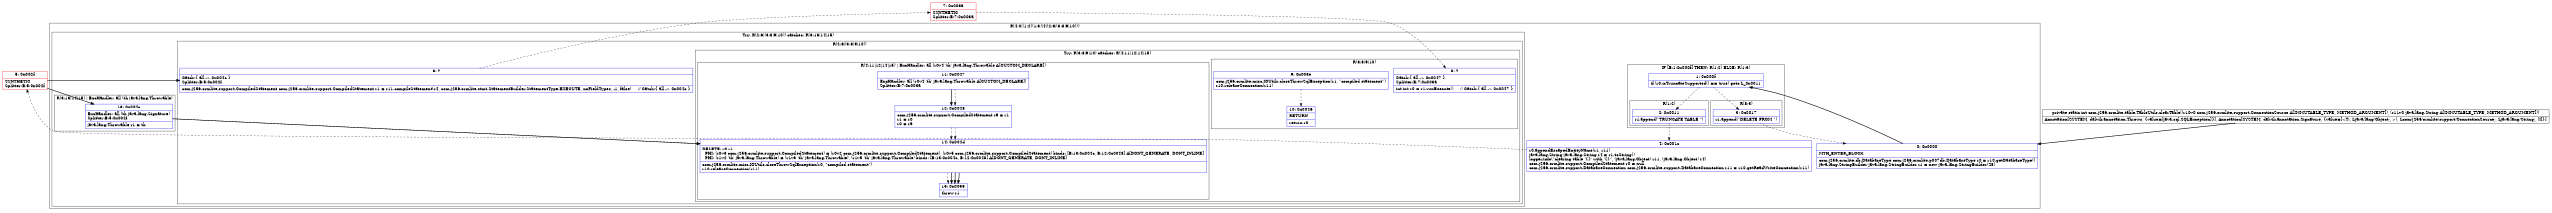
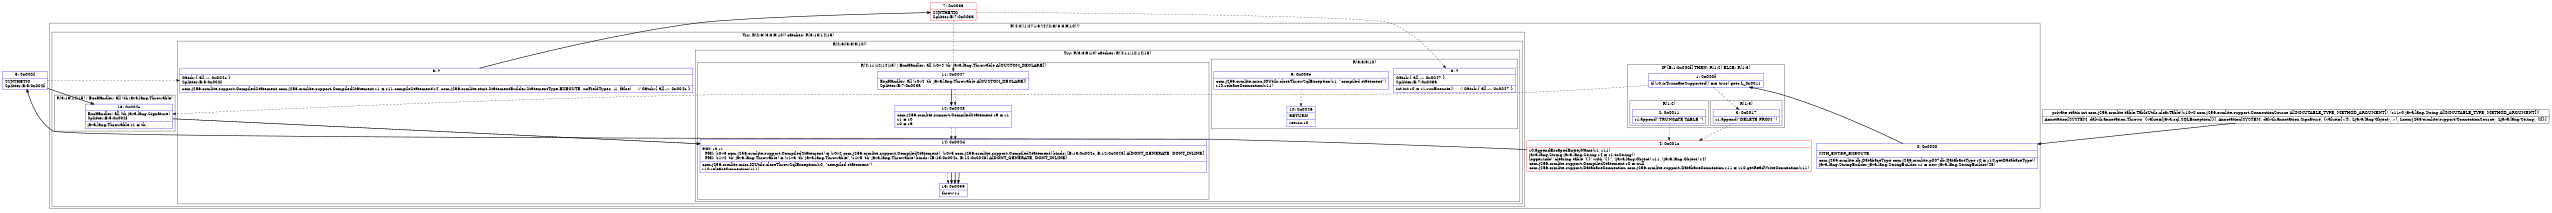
  digraph {
    node [color=blue shape=record]
    edge [style=dashed]
    n1 [label="{2\:\ 0x0011|r1.append(\"TRUNCATE TABLE \")\l}"]
    n2 [label="{3\:\ 0x0017|r1.append(\"DELETE FROM \")\l}"]
    n3 [label="{1\:\ 0x000f|if (r0.isTruncateSupported() == true) goto L_0x0011\l}"]
    n4 [label="{8\:\ ?|Catch:\{ all \-\> 0x0047 \}\lSplitter:B:7:0x003a\l|int int r0 = r1.runExecute()     \/\/ Catch:\{ all \-\> 0x0047 \}\l}"]
    n5 [label="{9\:\ 0x003e|com.j256.ormlite.misc.IOUtils.closeThrowSqlException(r1, \"compiled statement\")\lr10.releaseConnection(r11)\l}"]
    n6 [label="{10\:\ 0x0046|RETURN\l|return r0\l}"]
    n7 [label="{11\:\ 0x0047|ExcHandler: all (r0v4 'th' java.lang.Throwable A[CUSTOM_DECLARE])\lSplitter:B:7:0x003a\l}"]
    n8 [label="{12\:\ 0x0048|com.j256.ormlite.support.CompiledStatement r9 = r1\lr1 = r0\lr0 = r9\l}"]
-   n9 [label="{14\:\ 0x004d|DELETE: r0 r1 \l  PHI: (r0v3 com.j256.ormlite.support.CompiledStatement) = (r0v2 com.j256.ormlite.support.CompiledStatement), (r0v5 com.j256.ormlite.support.CompiledStatement) binds: [B:13:0x004c, B:12:0x0048] A[DONT_GENERATE, DONT_INLINE]\l  PHI: (r1v2 'th' java.lang.Throwable) = (r1v3 'th' java.lang.Throwable), (r1v5 'th' java.lang.Throwable) binds: [B:13:0x004c, B:12:0x0048] A[DONT_GENERATE, DONT_INLINE]\l|com.j256.ormlite.misc.IOUtils.closeThrowSqlException(r0, \"compiled statement\")\lr10.releaseConnection(r11)\l}"]
+   n9 [label="{14\:\ 0x004d|PHI: r0 r1 \l  PHI: (r0v3 com.j256.ormlite.support.CompiledStatement) = (r0v2 com.j256.ormlite.support.CompiledStatement), (r0v5 com.j256.ormlite.support.CompiledStatement) binds: [B:13:0x004c, B:12:0x0048] A[DONT_GENERATE, DONT_INLINE]\l  PHI: (r1v2 'th' java.lang.Throwable) = (r1v3 'th' java.lang.Throwable), (r1v5 'th' java.lang.Throwable) binds: [B:13:0x004c, B:12:0x0048] A[DONT_GENERATE, DONT_INLINE]\l|com.j256.ormlite.misc.IOUtils.closeThrowSqlException(r0, \"compiled statement\")\lr10.releaseConnection(r11)\l}"]
    n10 [label="{15\:\ 0x0055|throw r1\l}"]
    n11 [label="{6\:\ ?|Catch:\{ all \-\> 0x004c \}\lSplitter:B:5:0x002f\l|com.j256.ormlite.support.CompiledStatement com.j256.ormlite.support.CompiledStatement r1 = r11.compileStatement(r4, com.j256.ormlite.stmt.StatementBuilder.StatementType.EXECUTE, noFieldTypes, \-1, false)     \/\/ Catch:\{ all \-\> 0x004c \}\l}"]
    n12 [label="{13\:\ 0x004c|ExcHandler: all (th java.lang.Signature)\lSplitter:B:5:0x002f\l|java.lang.Throwable r1 = th\l}"]
-   n13 [label="{0\:\ 0x0000|MTH_ENTER_BLOCK\l|com.j256.ormlite.db.DatabaseType com.j256.ormlite.p007db.DatabaseType r0 = r10.getDatabaseType()\ljava.lang.StringBuilder java.lang.StringBuilder r1 = new java.lang.StringBuilder(48)\l}"]
-   n14 [label="{4\:\ 0x001c|r0.appendEscapedEntityName(r1, r11)\ljava.lang.String java.lang.String r4 = r1.toString()\llogger.info(\"clearing table '\{\}' with '\{\}\", (java.lang.Object) r11, (java.lang.Object) r4)\lcom.j256.ormlite.support.CompiledStatement r0 = null\lcom.j256.ormlite.support.DatabaseConnection com.j256.ormlite.support.DatabaseConnection r11 = r10.getReadWriteConnection(r11)\l}"]
+   n13 [label="{0\:\ 0x0000|MTH_ENTER_EXECUTE\l|com.j256.ormlite.db.DatabaseType com.j256.ormlite.p007db.DatabaseType r0 = r10.getDatabaseType()\ljava.lang.StringBuilder java.lang.StringBuilder r1 = new java.lang.StringBuilder(48)\l}"]
+   n14 [color=red label="{4\:\ 0x001c|r0.appendEscapedEntityName(r1, r11)\ljava.lang.String java.lang.String r4 = r1.toString()\llogger.info(\"clearing table '\{\}' with '\{\}\", (java.lang.Object) r11, (java.lang.Object) r4)\lcom.j256.ormlite.support.CompiledStatement r0 = null\lcom.j256.ormlite.support.DatabaseConnection com.j256.ormlite.support.DatabaseConnection r11 = r10.getReadWriteConnection(r11)\l}"]
    n15 [color=red label="{7\:\ 0x003a|SYNTHETIC\lSplitter:B:7:0x003a\l}"]
-   n16 [color=red label="{5\:\ 0x002f|SYNTHETIC\lSplitter:B:5:0x002f\l}"]
+   n16 [label="{5\:\ 0x002f|SYNTHETIC\lSplitter:B:5:0x002f\l}"]
    n17 [label="{private static int com.j256.ormlite.table.TableUtils.clearTable((r10v0 com.j256.ormlite.support.ConnectionSource A[IMMUTABLE_TYPE, METHOD_ARGUMENT]), (r11v0 java.lang.String A[IMMUTABLE_TYPE, METHOD_ARGUMENT]))  | Annotation[SYSTEM, dalvik.annotation.Throws, \{value=[java.sql.SQLException]\}], Annotation[SYSTEM, dalvik.annotation.Signature, \{value=[\<T:, Ljava\/lang\/Object;, \>(, Lcom\/j256\/ormlite\/support\/ConnectionSource;, Ljava\/lang\/String;, )I]\}]\l}" color=""]
    subgraph cluster_1 {
      label="R(4:0|(1:2)(1:3)|4|(2:6|(3:8|9|10)))"
      n13
      n14
      subgraph cluster_2 {
        label="IF [B:1:0x000f] THEN: R(1:2) ELSE: R(1:3)"
        n3
        subgraph cluster_3 {
          label="R(1:2)"
          n1
        }
        subgraph cluster_4 {
-         label="R(8:3)"
+         label="R(1:3)"
          n2
        }
      }
      subgraph cluster_5 {
        label="Try: R(2:6|(3:8|9|10)) catches: R(3:13|14|15)"
        subgraph cluster_6 {
          label="R(2:6|(3:8|9|10))"
          n11
          subgraph cluster_7 {
            label="Try: R(3:8|9|10) catches: R(4:11|12|14|15)"
            subgraph cluster_8 {
              label="R(3:8|9|10)"
              n4
              n5
              n6
            }
            subgraph cluster_9 {
              label="R(4:11|12|14|15) | ExcHandler: all (r0v4 'th' java.lang.Throwable A[CUSTOM_DECLARE])\l"
              n7
              n8
              n9
              n10
            }
          }
        }
        subgraph cluster_10 {
          label="R(3:13|14|15) | ExcHandler: all (th java.lang.Throwable)\l"
          n12
        }
      }
    }
    subgraph cluster_11 {
      label="R(3:13|14|15) | ExcHandler: all (th java.lang.Throwable)\l"
    }
    subgraph cluster_12 {
      label="R(4:11|12|14|15) | ExcHandler: all (r0v4 'th' java.lang.Throwable A[CUSTOM_DECLARE])\l"
    }
    n1 -> n14
-   n2 -> n13
-   n3 -> n1
+   n2 -> n14
+   n3 -> n12
    n3 -> n2
    n5 -> n6
    n7 -> n8 [style=bold]
    n7 -> n8
    n8 -> n9
    n8 -> n9
    n9 -> n10
    n9 -> n10 [style=bold]
    n9 -> n10 [style=bold]
    n9 -> n10 [style=bold]
-   n11 -> n15
+   n11 -> n15 [style=bold]
    n12 -> n9 [style=bold]
    n12 -> n9
    n13 -> n3 [style=bold]
-   n14 -> n16
+   n14 -> n16 [style=bold]
    n15 -> n4
-   n16 -> n11 [style=bold]
+   n15 -> n7
+   n16 -> n11
    n16 -> n12 [style=bold]
    n17 -> n13 [style=bold]
  }
